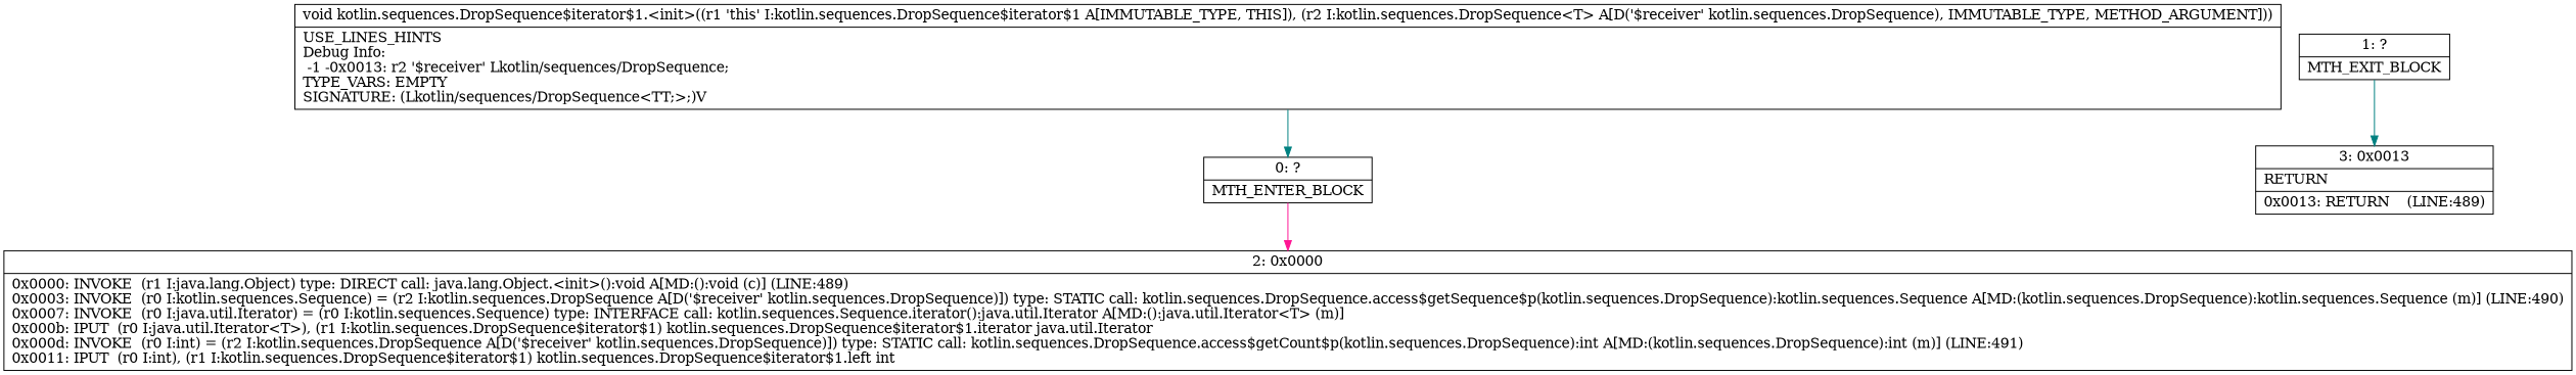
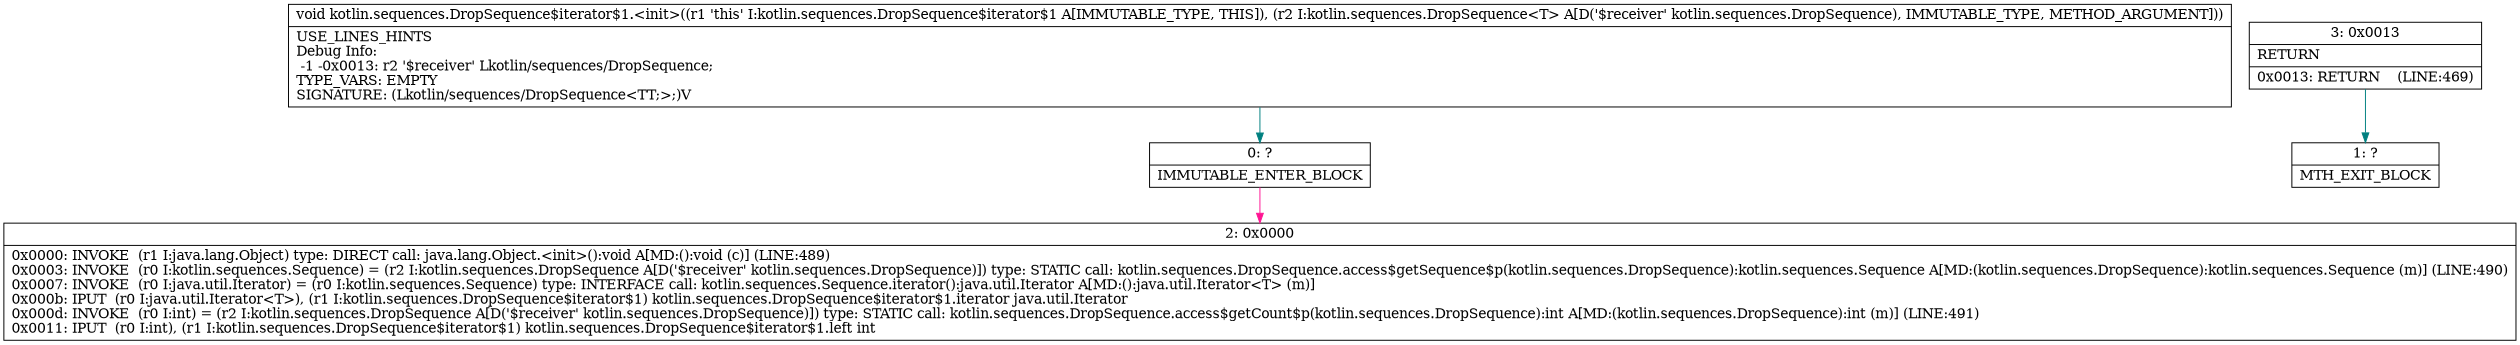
  digraph {
    node [shape=record]
    edge [color=teal]
-   n1 [label="{0\:\ ?|MTH_ENTER_BLOCK\l}"]
+   n1 [label="{0\:\ ?|IMMUTABLE_ENTER_BLOCK\l}"]
    n2 [label="{2\:\ 0x0000|0x0000: INVOKE  (r1 I:java.lang.Object) type: DIRECT call: java.lang.Object.\<init\>():void A[MD:():void (c)] (LINE:489)\l0x0003: INVOKE  (r0 I:kotlin.sequences.Sequence) = (r2 I:kotlin.sequences.DropSequence A[D('$receiver' kotlin.sequences.DropSequence)]) type: STATIC call: kotlin.sequences.DropSequence.access$getSequence$p(kotlin.sequences.DropSequence):kotlin.sequences.Sequence A[MD:(kotlin.sequences.DropSequence):kotlin.sequences.Sequence (m)] (LINE:490)\l0x0007: INVOKE  (r0 I:java.util.Iterator) = (r0 I:kotlin.sequences.Sequence) type: INTERFACE call: kotlin.sequences.Sequence.iterator():java.util.Iterator A[MD:():java.util.Iterator\<T\> (m)]\l0x000b: IPUT  (r0 I:java.util.Iterator\<T\>), (r1 I:kotlin.sequences.DropSequence$iterator$1) kotlin.sequences.DropSequence$iterator$1.iterator java.util.Iterator \l0x000d: INVOKE  (r0 I:int) = (r2 I:kotlin.sequences.DropSequence A[D('$receiver' kotlin.sequences.DropSequence)]) type: STATIC call: kotlin.sequences.DropSequence.access$getCount$p(kotlin.sequences.DropSequence):int A[MD:(kotlin.sequences.DropSequence):int (m)] (LINE:491)\l0x0011: IPUT  (r0 I:int), (r1 I:kotlin.sequences.DropSequence$iterator$1) kotlin.sequences.DropSequence$iterator$1.left int \l}"]
-   n3 [label="{3\:\ 0x0013|RETURN\l|0x0013: RETURN    (LINE:489)\l}"]
+   n3 [label="{3\:\ 0x0013|RETURN\l|0x0013: RETURN    (LINE:469)\l}"]
    n4 [label="{1\:\ ?|MTH_EXIT_BLOCK\l}"]
    n5 [label="{void kotlin.sequences.DropSequence$iterator$1.\<init\>((r1 'this' I:kotlin.sequences.DropSequence$iterator$1 A[IMMUTABLE_TYPE, THIS]), (r2 I:kotlin.sequences.DropSequence\<T\> A[D('$receiver' kotlin.sequences.DropSequence), IMMUTABLE_TYPE, METHOD_ARGUMENT]))  | USE_LINES_HINTS\lDebug Info:\l  \-1 \-0x0013: r2 '$receiver' Lkotlin\/sequences\/DropSequence;\lTYPE_VARS: EMPTY\lSIGNATURE: (Lkotlin\/sequences\/DropSequence\<TT;\>;)V\l}"]
    n1 -> n2 [color=deeppink]
-   n4 -> n3
+   n3 -> n4
    n5 -> n1
  }
